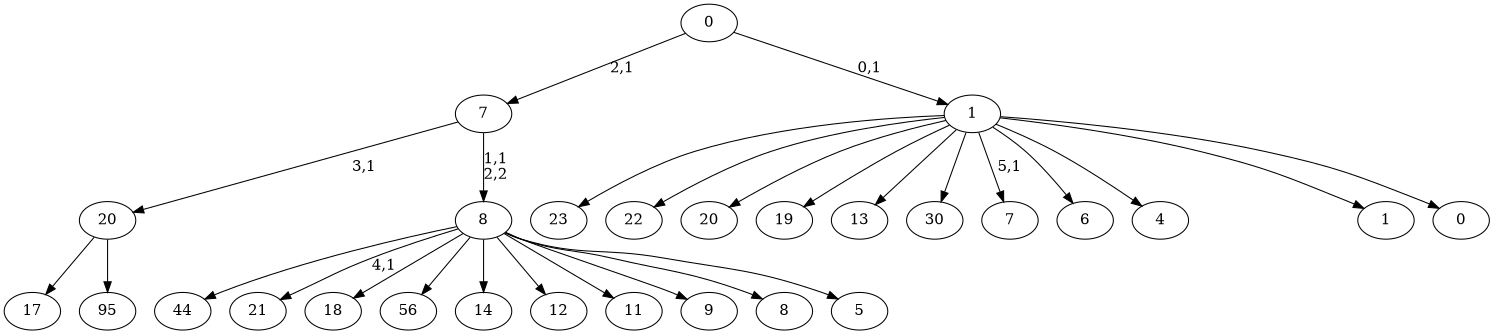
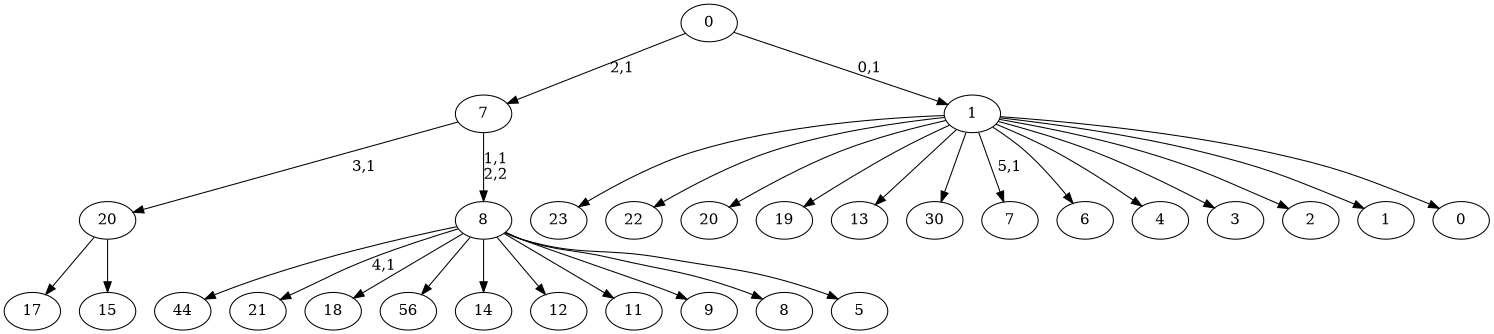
  digraph {
    fontname="DejaVu Serif"
    node [fontname="DejaVu Serif"]
    edge [fontname="DejaVu Serif"]
    n1 [label=44]
    n2 [label=23]
    n3 [label=22]
    n4 [label=21]
    n5 [label=20]
    n6 [label=19]
    n7 [label=18]
    n8 [label=17]
    n9 [label=56]
-   n10 [label=95]
+   n10 [label=15]
    20
    n12 [label=14]
    n13 [label=13]
    n14 [label=12]
    n15 [label=11]
    n16 [label=30]
    n17 [label=9]
    n18 [label=8]
    n19 [label=7]
    n20 [label=6]
    n21 [label=5]
    8
    7
    n24 [label=4]
+   n25 [label=3]
+   n26 [label=2]
    n27 [label=1]
    n28 [label=0]
    1
    0
    20 -> n8
    20 -> n10
    8 -> n1
    8 -> n4 [label="4,1"]
    8 -> n7
    8 -> n9
    8 -> n12
    8 -> n14
    8 -> n15
    8 -> n17
    8 -> n18
    8 -> n21
    7 -> 20 [label="3,1"]
    7 -> 8 [label="1,1\n2,2"]
    1 -> n2
    1 -> n3
    1 -> n5
    1 -> n6
    1 -> n13
    1 -> n16
    1 -> n19 [label="5,1"]
    1 -> n20
    1 -> n24
+   1 -> n25
+   1 -> n26
    1 -> n27
    1 -> n28
    0 -> 7 [label="2,1"]
    0 -> 1 [label="0,1"]
  }
